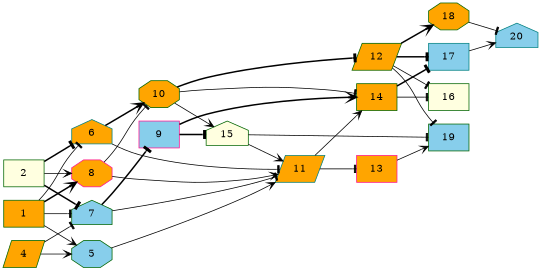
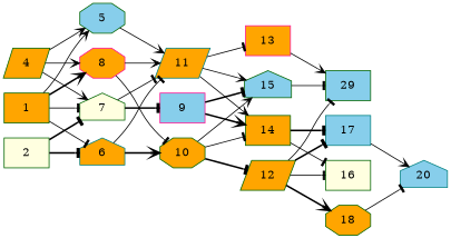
  digraph {
    rankdir=LR
    node [alpha=0.07 color=darkgreen fillcolor=orange shape=box style=filled]
    edge [arrowhead=tee style=solid]
    1 [expect_size=29985792]
    5 [alpha=0.09 expect_size=9303040 fillcolor=skyblue shape=octagon]
    6 [alpha=0.02 color=teal expect_size=32921600 shape=house]
-   7 [alpha=0.11 expect_size=46977024 fillcolor=skyblue shape=house]
+   7 [alpha=0.11 expect_size=46977024 fillcolor=lightyellow shape=house]
    8 [color=deeppink expect_size=40411136 shape=octagon]
    11 [alpha=0.08 color=teal expect_size=36352000 shape=parallelogram]
    10 [alpha=0.19 expect_size=19750912 shape=octagon]
    9 [alpha=0.01 color=deeppink expect_size=13800448 fillcolor=skyblue]
    14 [alpha=0.05 expect_size=40719360]
-   15 [alpha=0.04 expect_size=49847296 fillcolor=lightyellow shape=house]
+   15 [alpha=0.04 expect_size=49847296 fillcolor=skyblue shape=house]
    13 [alpha=0.18 color=deeppink expect_size=48052224]
    12 [alpha=0.15 expect_size=5913600 shape=parallelogram]
    2 [alpha=0.18 expect_size=9724928 fillcolor=lightyellow]
    4 [alpha=0.04 expect_size=47482880 shape=parallelogram]
    16 [alpha=0.12 expect_size=23822336 fillcolor=lightyellow]
    17 [alpha=0.11 color=teal expect_size=27720704 fillcolor=skyblue]
-   19 [alpha=0.17 expect_size=22743040 fillcolor=skyblue]
+   19 [alpha=0.17 expect_size=22743040 fillcolor=skyblue label=29]
    18 [alpha=0.15 expect_size=5411840 shape=octagon]
    20 [alpha=0.10 color=teal expect_size=25171968 fillcolor=skyblue shape=house]
    1 -> 5 [arrowhead=vee]
    1 -> 6
    1 -> 7
    1 -> 8 [arrowhead=vee style=bold]
    5 -> 11 [arrowhead=vee]
    6 -> 11
    6 -> 10 [arrowhead=vee style=bold]
    7 -> 11
    7 -> 9 [style=bold]
    8 -> 11 [arrowhead=vee]
    8 -> 10
    11 -> 14 [arrowhead=vee]
-   15 -> 11 [arrowhead=vee]
+   11 -> 15 [arrowhead=vee]
    11 -> 13
    10 -> 14
    10 -> 15 [arrowhead=vee]
    10 -> 12 [style=bold]
    9 -> 14 [arrowhead=vee style=bold]
    9 -> 15 [style=bold]
    14 -> 16
    14 -> 17 [style=bold]
    15 -> 19
    13 -> 19 [arrowhead=vee]
    12 -> 16
    12 -> 17 [style=bold]
    12 -> 19
    12 -> 18 [arrowhead=vee style=bold]
    2 -> 6 [style=bold]
    2 -> 7 [style=bold]
-   2 -> 8 [arrowhead=vee]
+   4 -> 8 [arrowhead=vee]
    4 -> 5 [arrowhead=vee]
-   4 -> 7
+   4 -> 7 [arrowhead=vee]
    17 -> 20 [arrowhead=vee]
    18 -> 20
  }
